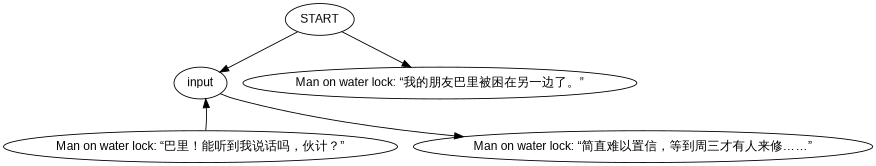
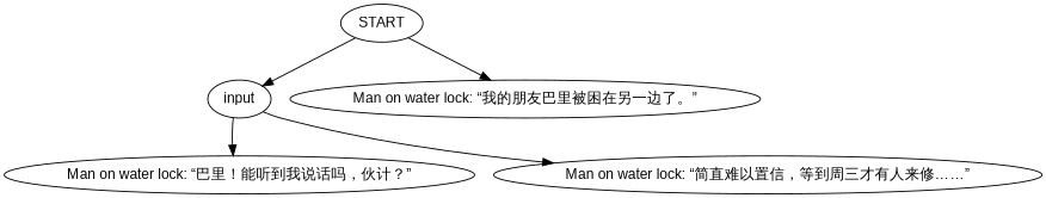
  digraph {
    fontname="Liberation Sans"
    node [fontname="Liberation Sans"]
    edge [fontname="Liberation Sans"]
    n1 [label=START]
    n2 [label=input]
    n3 [label="Man on water lock: “我的朋友巴里被困在另一边了。”"]
    n4 [label="Man on water lock: “巴里！能听到我说话吗，伙计？”"]
    n5 [label="Man on water lock: “简直难以置信，等到周三才有人来修……”"]
    n1 -> n2
    n1 -> n3
-   n4 -> n2
+   n2 -> n4
    n2 -> n5
  }
